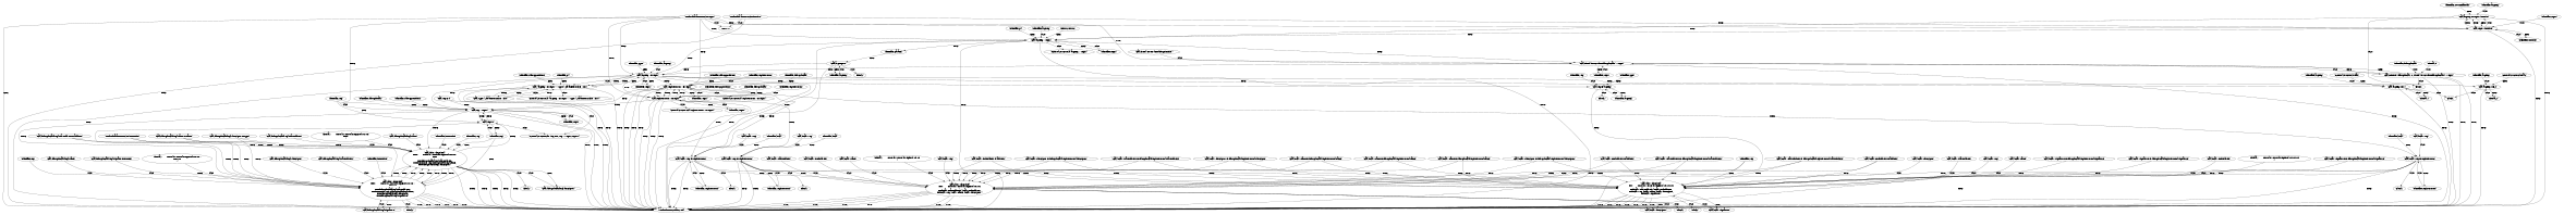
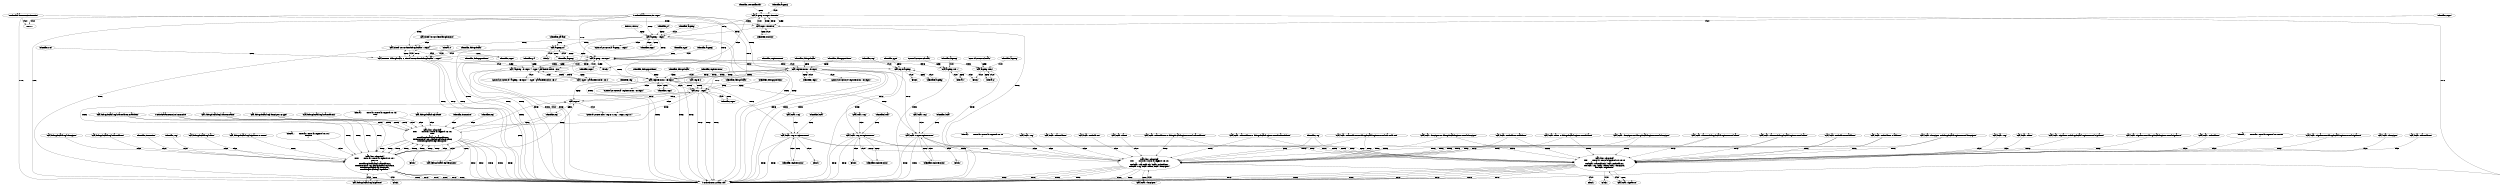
  digraph {
    n1 [label="(Call,argReg = regsz - ins_size)"]
    n2 [label="(Call,regsz - ins_size)"]
    n3 [label="(Call,argReg > regsz)"]
    n4 [label="(MethodReturn,static void)"]
    n5 [label="(Block,)"]
    n6 [label="(Identifier,ins_size)"]
    n7 [label="(Call,sizeof (struct dex_debug_local_t) * regsz)"]
    n8 [label="(Call,argReg >= regsz)"]
    n9 [label="(Call,argReg++)"]
    n10 [label="(ControlStructure,if (argReg > regsz))"]
    n11 [label="(Identifier,regsz)"]
    n12 [label="(MethodParameterIn,int regsz)"]
    n13 [label="(Call,register_num >= regsz)"]
    n14 [label="(Call,register_num >= regsz)"]
    n15 [label="(Call,reg < regsz)"]
    1000111
    n17 [label="(Call,memset (debug_locals, 0, sizeof (struct dex_debug_local_t) * regsz))"]
    n18 [label="(Identifier,regsz)"]
    n19 [label="(Call,(argReg >= regsz) || !type || parameters_size <= 0)"]
    n20 [label="(Call,reg = argReg)"]
    n21 [label="(Call,argReg += 2)"]
    n22 [label="(Call,argReg += 1)"]
    n23 [label="(Identifier,regsz)"]
    n24 [label="(Call,local->reg = register_num)"]
    n25 [label="(Call,local->reg = register_num)"]
    n26 [label="(Identifier,regsz)"]
    n27 [label="(ControlStructure,if (register_num >= regsz))"]
    n28 [label="(Call,local->reg = register_num)"]
    n29 [label="(ControlStructure,if (register_num >= regsz))"]
    n30 [label="(Identifier,regsz)"]
    n31 [label="(Call,reg++)"]
    n32 [label="(Call,rbin->cb_printf (\n\t\t\t\t\t\"        0x%04x - 0x%04x reg=%d %s %s \"\n\t\t\t\t\t\"%s\n\",\n\t\t\t\t\tdebug_locals[reg].startAddress,\n\t\t\t\t\tinsns_size, reg, debug_locals[reg].name,\n\t\t\t\t\tdebug_locals[reg].descriptor,\n\t\t\t\t\tdebug_locals[reg].signature))"]
    n33 [label="(Call,rbin->cb_printf (\n\t\t\t\t\t\"        0x%04x - 0x%04x reg=%d %s %s\"\n\t\t\t\t\t\"\n\",\n\t\t\t\t\tdebug_locals[reg].startAddress,\n\t\t\t\t\tinsns_size, reg, debug_locals[reg].name,\n\t\t\t\t\tdebug_locals[reg].descriptor))"]
    n34 [label="(Identifier,regsz)"]
    n35 [label="(ControlStructure,for (reg = 0; reg < regsz; reg++))"]
    n36 [label="(MethodParameterIn,int ins_size)"]
    n37 [label="(Block,)"]
    n38 [label="(Identifier,argReg)"]
    n39 [label="(Call,!type || parameters_size <= 0)"]
    n40 [label="(ControlStructure,if ((argReg >= regsz) || !type || parameters_size <= 0))"]
    n41 [label="(Identifier,argReg)"]
    n42 [label="(Block,)"]
    n43 [label="(Literal,2)"]
    n44 [label="(Block,)"]
    n45 [label="(Literal,1)"]
    n46 [label="(Call,rbin->cb_printf (\n\t\t\t\t\"        0x%04x - 0x%04x reg=%d %s %s %s\n\",\n\t\t\t\tlocal->startAddress, local->endAddress,\n\t\t\t\tlocal->reg, local->name, local->descriptor,\n\t\t\t\tlocal->signature))"]
    n47 [label="(Call,rbin->cb_printf (\n\t\t\t\t\"        0x%04x - 0x%04x reg=%d %s %s\n\",\n\t\t\t\tlocal->startAddress, local->endAddress,\n\t\t\t\tlocal->reg, local->name, local->descriptor))"]
    n48 [label="(Block,)"]
    n49 [label="(Identifier,register_num)"]
    n50 [label="(Identifier,register_num)"]
    n51 [label="(Block,)"]
    n52 [label="(Call,local->signature)"]
    n53 [label="(Block,)"]
    n54 [label="(Call,local->descriptor)"]
    n55 [label="(Block,)"]
    n56 [label="(Identifier,register_num)"]
    n57 [label="(Block,)"]
    n58 [label="(Identifier,reg)"]
    n59 [label="(Call,debug_locals[reg].signature)"]
    n60 [label="(Block,)"]
    n61 [label="(Block,)"]
    n62 [label="(Call,debug_locals[reg].descriptor)"]
    n63 [label="(Identifier,debug_locals)"]
    n64 [label="(Call,local->descriptor)"]
    n65 [label="(Identifier,reg)"]
    n66 [label="(Call,local->startAddress)"]
    n67 [label="(Call,local->reg)"]
    n68 [label="(Identifier,p4)"]
    n69 [label="(Call,debug_locals[reg].descriptor)"]
    n70 [label="(Identifier,debug_positions)"]
    n71 [label="(Identifier,argReg)"]
    n72 [label="(Call,local->descriptor = debug_locals[register_num].descriptor)"]
    n73 [label="(ControlStructure,break;)"]
    n74 [label="(Call,local->startAddress = debug_locals[register_num].startAddress)"]
    n75 [label="(Identifier,params)"]
    n76 [label="(Call,local->startAddress)"]
    n77 [label="(Call,debug_locals[reg].startAddress)"]
    n78 [label="(Call,local->startAddress = debug_locals[register_num].startAddress)"]
    n79 [label="(Identifier,local)"]
    n80 [label="(Identifier,reg)"]
    n81 [label="(Identifier,insns_size)"]
    n82 [label="(Call,debug_locals[reg].name = name)"]
    n83 [label="(Call,local->endAddress = address)"]
    n84 [label="(Call,debug_locals[reg].descriptor = type)"]
    n85 [label="(Call,local->reg)"]
    n86 [label="(Literal,0)"]
    n87 [label="(Call,local->name = debug_locals[register_num].name)"]
    n88 [label="(Call,local->endAddress = address)"]
    n89 [label="(Call,local->reg)"]
    n90 [label="(Call,local->reg)"]
    n91 [label="(Identifier,reg)"]
    n92 [label="(Call,local->endAddress)"]
    n93 [label="(Identifier,debug_locals)"]
    n94 [label="(Call,local->name)"]
    n95 [label="(Call,debug_locals[reg].name)"]
    n96 [label="(Identifier,debug_locals)"]
    n97 [label="(MethodParameterIn,int insns_size)"]
    n98 [label="(Identifier,argReg)"]
    n99 [label="(Call,local->signature = debug_locals[register_num].signature)"]
    n100 [label="(Identifier,reg)"]
    n101 [label="(Identifier,regsz)"]
    n102 [label="(Call,local->descriptor = debug_locals[register_num].descriptor)"]
    n103 [label="(Identifier,reg)"]
    n104 [label="(Call,local->name)"]
    n105 [label="(Identifier,debug_locals)"]
    n106 [label="(Call,local->signature = debug_locals[register_num].signature)"]
    n107 [label="(Call,debug_locals[reg].startAddress)"]
    n108 [label="(Call,debug_locals[reg].signature = NULL)"]
    n109 [label="(Identifier,debug_positions)"]
    n110 [label="(Call,local->startAddress = debug_locals[register_num].startAddress)"]
    n111 [label="(Literal,\"        0x%04x - 0x%04x reg=%d %s %s\n\")"]
    n112 [label="(Call,sizeof (struct dex_debug_insns_t))"]
    n113 [label="(Call,local->reg)"]
    n114 [label="(Call,local->endAddress)"]
    n115 [label="(Literal,\"        0x%04x - 0x%04x reg=%d %s %s\"\n\t\t\t\t\t\"\n\")"]
    n116 [label="(Identifier,local)"]
    n117 [label="(Identifier,local)"]
    n118 [label="(Identifier,source_file_idx)"]
    n119 [label="(Call,debug_locals[reg].name)"]
    n120 [label="(Identifier,insns_size)"]
    n121 [label="(Call,debug_locals[reg].startAddress = address)"]
    n122 [label="(Identifier,debug_positions)"]
    n123 [label="(Identifier,debug_positions)"]
+   n124 [label="(Identifier,MA)"]
    n125 [label="(Call,local->descriptor = debug_locals[register_num].descriptor)"]
    n126 [label="(Identifier,type)"]
    n127 [label="(Identifier,p4)"]
    n128 [label="(Literal,\"        0x%04x - 0x%04x reg=%d %s %s \"\n\t\t\t\t\t\"%s\n\")"]
    n129 [label="(Identifier,argReg)"]
    n130 [label="(Identifier,register_num)"]
    n131 [label="(Call,local->name = debug_locals[register_num].name)"]
    n132 [label="(Return,return;)"]
    n133 [label="(Call,local->name = debug_locals[register_num].name)"]
    n134 [label="(Literal,\"        0x%04x - 0x%04x reg=%d %s %s %s\n\")"]
    n135 [label="(ControlStructure,break;)"]
    n136 [label="(Identifier,register_num)"]
    n137 [label="(Call,reg = 0)"]
    n138 [label="(Identifier,argReg)"]
    n139 [label="(Identifier,type)"]
    n140 [label="(Call,local->endAddress = address)"]
    n141 [label="(Identifier,argReg)"]
    n142 [label="(Call,local->signature = debug_locals[register_num].signature)"]
    n1 -> n2 [label="CFG: "]
    n1 -> n3 [label="DDG: "]
    n1 -> n4 [label="DDG: "]
    n1 -> n5 [label="AST: "]
    n2 -> n1 [label="AST: "]
    n2 -> n1 [label="DDG: "]
    n2 -> n1 [label="DDG: "]
    n2 -> n3 [label="DDG: "]
    n2 -> n4 [label="DDG: "]
    n2 -> n6 [label="CFG: "]
    n3 -> n4 [label="DDG: "]
    n3 -> n4 [label="DDG: "]
    n3 -> n4 [label="DDG: "]
    n3 -> n7 [label="DDG: "]
    n3 -> n8 [label="DDG: "]
-   n3 -> n75 [label="DDG: "]
+   n3 -> n9 [label="DDG: "]
    n3 -> n10 [label="AST: "]
    n3 -> n11 [label="CFG: "]
    n6 -> n2 [label="AST: "]
    n7 -> n4 [label="DDG: "]
    n7 -> n8 [label="DDG: "]
    n7 -> n17 [label="AST: "]
    n7 -> n17 [label="DDG: "]
    n7 -> n18 [label="CFG: "]
    n8 -> n4 [label="DDG: "]
    n8 -> n4 [label="DDG: "]
    n8 -> n13 [label="DDG: "]
    n8 -> n14 [label="DDG: "]
    n8 -> n19 [label="AST: "]
    n8 -> n19 [label="DDG: "]
    n8 -> n19 [label="DDG: "]
    n8 -> n20 [label="DDG: "]
    n8 -> n21 [label="DDG: "]
    n8 -> n22 [label="DDG: "]
    n8 -> n23 [label="CFG: "]
    n9 -> n4 [label="DDG: "]
    n9 -> n8 [label="DDG: "]
    n9 -> n37 [label="AST: "]
    n9 -> n38 [label="CFG: "]
    n11 -> n3 [label="AST: "]
    n12 -> n2 [label="DDG: "]
    n12 -> n3 [label="DDG: "]
    n12 -> n4 [label="CFG: "]
    n12 -> n7 [label="DDG: "]
    n12 -> n8 [label="DDG: "]
    n12 -> n13 [label="DDG: "]
    n12 -> n14 [label="DDG: "]
    n12 -> n15 [label="DDG: "]
    n12 -> 1000111 [label="AST: "]
    n13 -> n4 [label="DDG: "]
    n13 -> n4 [label="DDG: "]
    n13 -> n4 [label="DDG: "]
    n13 -> n14 [label="DDG: "]
    n13 -> n14 [label="DDG: "]
    n13 -> n15 [label="DDG: "]
    n13 -> n24 [label="DDG: "]
    n13 -> n25 [label="DDG: "]
    n13 -> n26 [label="CFG: "]
    n13 -> n27 [label="AST: "]
    n14 -> n4 [label="DDG: "]
    n14 -> n4 [label="DDG: "]
    n14 -> n4 [label="DDG: "]
    n14 -> n13 [label="DDG: "]
    n14 -> n13 [label="DDG: "]
    n14 -> n15 [label="DDG: "]
    n14 -> n25 [label="DDG: "]
    n14 -> n28 [label="DDG: "]
    n14 -> n29 [label="AST: "]
    n14 -> n30 [label="CFG: "]
    n15 -> n4 [label="DDG: "]
    n15 -> n4 [label="DDG: "]
    n15 -> n4 [label="DDG: "]
    n15 -> n8 [label="DDG: "]
    n15 -> n31 [label="DDG: "]
    n15 -> n32 [label="DDG: "]
    n15 -> n33 [label="DDG: "]
    n15 -> n34 [label="CFG: "]
-   n137 -> n35 [label="AST: "]
+   n15 -> n35 [label="AST: "]
    n17 -> n4 [label="DDG: "]
    n17 -> n4 [label="DDG: "]
    n17 -> n4 [label="DDG: "]
    n17 -> n5 [label="AST: "]
    n17 -> n7 [label="CFG: "]
    n18 -> n7 [label="AST: "]
    n19 -> n4 [label="DDG: "]
    n19 -> n4 [label="DDG: "]
    n19 -> n4 [label="DDG: "]
    n19 -> n8 [label="CFG: "]
    n19 -> n39 [label="CFG: "]
    n19 -> n40 [label="AST: "]
    n20 -> n4 [label="DDG: "]
    n20 -> n41 [label="CFG: "]
    n20 -> n42 [label="AST: "]
    n21 -> n4 [label="DDG: "]
    n21 -> n43 [label="CFG: "]
    n21 -> n44 [label="AST: "]
    n22 -> n4 [label="DDG: "]
    n22 -> n44 [label="AST: "]
    n22 -> n45 [label="CFG: "]
    n23 -> n8 [label="AST: "]
    n24 -> n4 [label="DDG: "]
    n24 -> n4 [label="DDG: "]
    n24 -> n46 [label="DDG: "]
    n24 -> n47 [label="DDG: "]
    n24 -> n48 [label="AST: "]
    n24 -> n49 [label="CFG: "]
    n25 -> n4 [label="DDG: "]
    n25 -> n4 [label="DDG: "]
    n25 -> n46 [label="DDG: "]
    n25 -> n47 [label="DDG: "]
    n25 -> n50 [label="CFG: "]
    n25 -> n51 [label="AST: "]
    n26 -> n13 [label="AST: "]
    n28 -> n4 [label="DDG: "]
    n28 -> n4 [label="DDG: "]
    n28 -> n46 [label="DDG: "]
    n28 -> n47 [label="DDG: "]
    n28 -> n56 [label="CFG: "]
    n28 -> n57 [label="AST: "]
    n30 -> n14 [label="AST: "]
    n31 -> n15 [label="DDG: "]
    n31 -> n35 [label="AST: "]
    n31 -> n58 [label="CFG: "]
    n32 -> n4 [label="DDG: "]
    n32 -> n4 [label="DDG: "]
    n32 -> n4 [label="DDG: "]
    n32 -> n4 [label="DDG: "]
    n32 -> n4 [label="DDG: "]
    n32 -> n4 [label="DDG: "]
    n32 -> n31 [label="DDG: "]
    n32 -> n33 [label="DDG: "]
    n32 -> n33 [label="DDG: "]
    n32 -> n33 [label="DDG: "]
    n32 -> n33 [label="DDG: "]
    n32 -> n59 [label="CFG: "]
    n32 -> n60 [label="AST: "]
    n33 -> n4 [label="DDG: "]
    n33 -> n4 [label="DDG: "]
    n33 -> n4 [label="DDG: "]
    n33 -> n4 [label="DDG: "]
    n33 -> n4 [label="DDG: "]
    n33 -> n31 [label="DDG: "]
    n33 -> n32 [label="DDG: "]
    n33 -> n32 [label="DDG: "]
    n33 -> n32 [label="DDG: "]
    n33 -> n32 [label="DDG: "]
    n33 -> n61 [label="AST: "]
    n33 -> n62 [label="CFG: "]
    n34 -> n15 [label="AST: "]
    n36 -> n2 [label="DDG: "]
    n36 -> n4 [label="DDG: "]
    n36 -> 1000111 [label="AST: "]
    n38 -> n9 [label="AST: "]
    n39 -> n19 [label="AST: "]
    n39 -> n19 [label="DDG: "]
    n39 -> n19 [label="DDG: "]
    n41 -> n20 [label="AST: "]
    n43 -> n21 [label="AST: "]
    n45 -> n22 [label="AST: "]
    n46 -> n4 [label="DDG: "]
    n46 -> n4 [label="DDG: "]
    n46 -> n4 [label="DDG: "]
    n46 -> n4 [label="DDG: "]
    n46 -> n4 [label="DDG: "]
    n46 -> n4 [label="DDG: "]
    n46 -> n4 [label="DDG: "]
    n46 -> n52 [label="CFG: "]
    n46 -> n53 [label="AST: "]
    n47 -> n4 [label="DDG: "]
    n47 -> n4 [label="DDG: "]
    n47 -> n4 [label="DDG: "]
    n47 -> n4 [label="DDG: "]
    n47 -> n4 [label="DDG: "]
    n47 -> n4 [label="DDG: "]
    n47 -> n54 [label="CFG: "]
    n47 -> n55 [label="AST: "]
    n49 -> n24 [label="AST: "]
    n50 -> n25 [label="AST: "]
    n52 -> n46 [label="AST: "]
    n54 -> n47 [label="AST: "]
    n56 -> n28 [label="AST: "]
    n58 -> n31 [label="AST: "]
    n58 -> n32 [label="CFG: "]
    n58 -> n33 [label="CFG: "]
    n59 -> n32 [label="AST: "]
    n62 -> n33 [label="AST: "]
    n63 -> n15 [label="CFG: "]
    n64 -> n46 [label="AST: "]
    n65 -> n46 [label="CFG: "]
    n65 -> n47 [label="CFG: "]
    n66 -> n47 [label="AST: "]
    n67 -> n28 [label="AST: "]
    n68 -> n3 [label="CFG: "]
    n69 -> n32 [label="AST: "]
    n70 -> n14 [label="CFG: "]
    n71 -> n22 [label="AST: "]
    n72 -> n46 [label="DDG: "]
    n72 -> n47 [label="DDG: "]
    n73 -> n21 [label="CFG: "]
    n74 -> n46 [label="DDG: "]
    n74 -> n47 [label="DDG: "]
    n75 -> n9 [label="CFG: "]
    n76 -> n46 [label="AST: "]
    n77 -> n32 [label="AST: "]
    n78 -> n46 [label="DDG: "]
    n78 -> n47 [label="DDG: "]
    n79 -> n24 [label="CFG: "]
    n80 -> n15 [label="AST: "]
    n80 -> n31 [label="CFG: "]
    n81 -> n32 [label="AST: "]
    n82 -> n32 [label="DDG: "]
    n82 -> n33 [label="DDG: "]
    n83 -> n46 [label="DDG: "]
    n83 -> n47 [label="DDG: "]
    n84 -> n32 [label="DDG: "]
    n84 -> n33 [label="DDG: "]
    n85 -> n24 [label="AST: "]
    n86 -> n17 [label="AST: "]
    n87 -> n46 [label="DDG: "]
    n87 -> n47 [label="DDG: "]
    n88 -> n46 [label="DDG: "]
    n88 -> n47 [label="DDG: "]
    n89 -> n25 [label="AST: "]
    n90 -> n46 [label="AST: "]
    n91 -> n32 [label="AST: "]
    n92 -> n47 [label="AST: "]
    n93 -> n14 [label="CFG: "]
    n94 -> n46 [label="AST: "]
    n95 -> n32 [label="AST: "]
    n96 -> n17 [label="AST: "]
    n97 -> n32 [label="DDG: "]
    n97 -> n33 [label="DDG: "]
    n98 -> n3 [label="AST: "]
    n99 -> n46 [label="DDG: "]
    n100 -> n33 [label="AST: "]
    n101 -> n2 [label="AST: "]
    n102 -> n46 [label="DDG: "]
    n102 -> n47 [label="DDG: "]
    n103 -> n20 [label="AST: "]
    n104 -> n47 [label="AST: "]
    n105 -> n13 [label="CFG: "]
    n106 -> n46 [label="DDG: "]
    n107 -> n33 [label="AST: "]
    n108 -> n32 [label="DDG: "]
    n109 -> n13 [label="CFG: "]
    n110 -> n46 [label="DDG: "]
    n110 -> n47 [label="DDG: "]
    n111 -> n47 [label="AST: "]
    n112 -> n7 [label="AST: "]
    n113 -> n47 [label="AST: "]
    n114 -> n46 [label="AST: "]
    n115 -> n33 [label="AST: "]
    n116 -> n28 [label="CFG: "]
    n117 -> n25 [label="CFG: "]
    n118 -> n1 [label="CFG: "]
    n119 -> n33 [label="AST: "]
    n120 -> n33 [label="AST: "]
    n121 -> n32 [label="DDG: "]
    n121 -> n33 [label="DDG: "]
    n122 -> n15 [label="CFG: "]
    n123 -> n19 [label="CFG: "]
+   n124 -> n17 [label="CFG: "]
    n125 -> n46 [label="DDG: "]
    n125 -> n47 [label="DDG: "]
    n126 -> n8 [label="CFG: "]
    n127 -> n19 [label="CFG: "]
    n128 -> n32 [label="AST: "]
    n129 -> n8 [label="AST: "]
    n130 -> n14 [label="AST: "]
    n131 -> n46 [label="DDG: "]
    n131 -> n47 [label="DDG: "]
    n132 -> n3 [label="CFG: "]
    n133 -> n46 [label="DDG: "]
    n133 -> n47 [label="DDG: "]
    n134 -> n46 [label="AST: "]
    n135 -> n22 [label="CFG: "]
    n136 -> n13 [label="AST: "]
    n137 -> n15 [label="DDG: "]
    n138 -> n21 [label="AST: "]
    n139 -> n20 [label="CFG: "]
    n140 -> n46 [label="DDG: "]
    n140 -> n47 [label="DDG: "]
    n141 -> n1 [label="AST: "]
    n142 -> n46 [label="DDG: "]
  }
